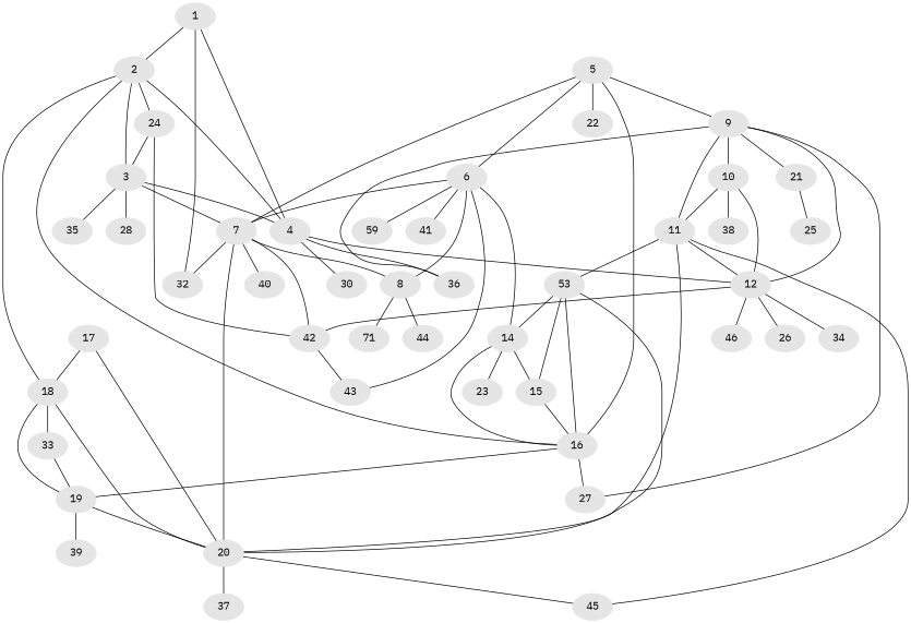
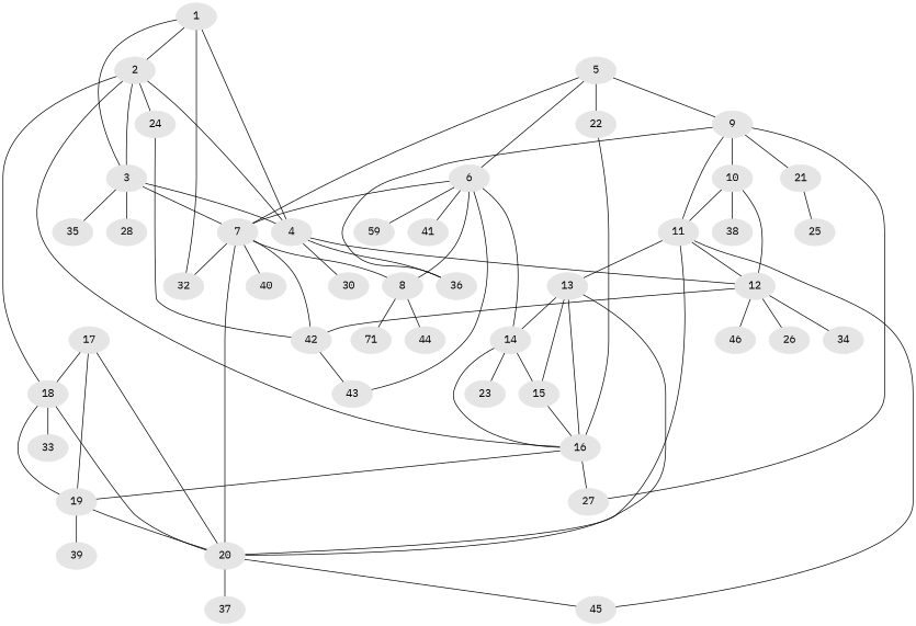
  graph {
    fontname="IBM Plex Mono"
    node [color=gray90 fontname="IBM Plex Mono" style=filled]
    edge [fontname="IBM Plex Mono" weight=1.0]
    1
    2
    3
    4
    32
    16
    18
    24
    7
    28
    35
    12
    30
    36
    27
    19
    20
    33
    42
    8
    40
    26
    34
    46
    5
    6
    9
    22
    14
    n30 [label=59]
    41
    43
    n33 [label=71]
    44
    10
    11
    21
    15
    23
    45
    37
    38
-   13 [label=53]
+   13
    25
    39
    17
    1 -- 2
-   24 -- 3
+   1 -- 3
    1 -- 4
    1 -- 32 [weight=4.0]
    2 -- 3
    2 -- 4
    2 -- 16
    2 -- 18
    2 -- 24
    3 -- 4
    3 -- 7
    3 -- 28
    3 -- 35
    4 -- 12
    4 -- 30
    4 -- 36
    16 -- 27
    16 -- 19
    18 -- 19
    18 -- 20
    18 -- 33
    24 -- 42
    7 -- 32
    7 -- 20
    7 -- 42
    7 -- 8
    7 -- 40
    12 -- 42
    12 -- 26
    12 -- 34
    12 -- 46
    19 -- 20
    19 -- 39
    20 -- 45
    20 -- 37
    42 -- 43
    8 -- n33
    8 -- 44
-   5 -- 16
+   22 -- 16
    5 -- 7
    5 -- 6
    5 -- 9
    5 -- 22 [weight=2.0]
    6 -- 7
    6 -- 8
    6 -- 14
    6 -- n30
    6 -- 41
    6 -- 43
-   9 -- 12
    9 -- 36
    9 -- 27
    9 -- 10
    9 -- 11
    9 -- 21
    14 -- 16
    14 -- 15
    14 -- 23 [weight=2.0]
    10 -- 12
    10 -- 11
    10 -- 38 [weight=3.0]
    11 -- 12
    11 -- 20
    11 -- 45
    11 -- 13
    21 -- 25
    15 -- 16
    13 -- 16 [weight=3.0]
    13 -- 20
    13 -- 14
    13 -- 15
    17 -- 18
-   33 -- 19 [weight=3.0]
+   17 -- 19 [weight=3.0]
    17 -- 20
  }
